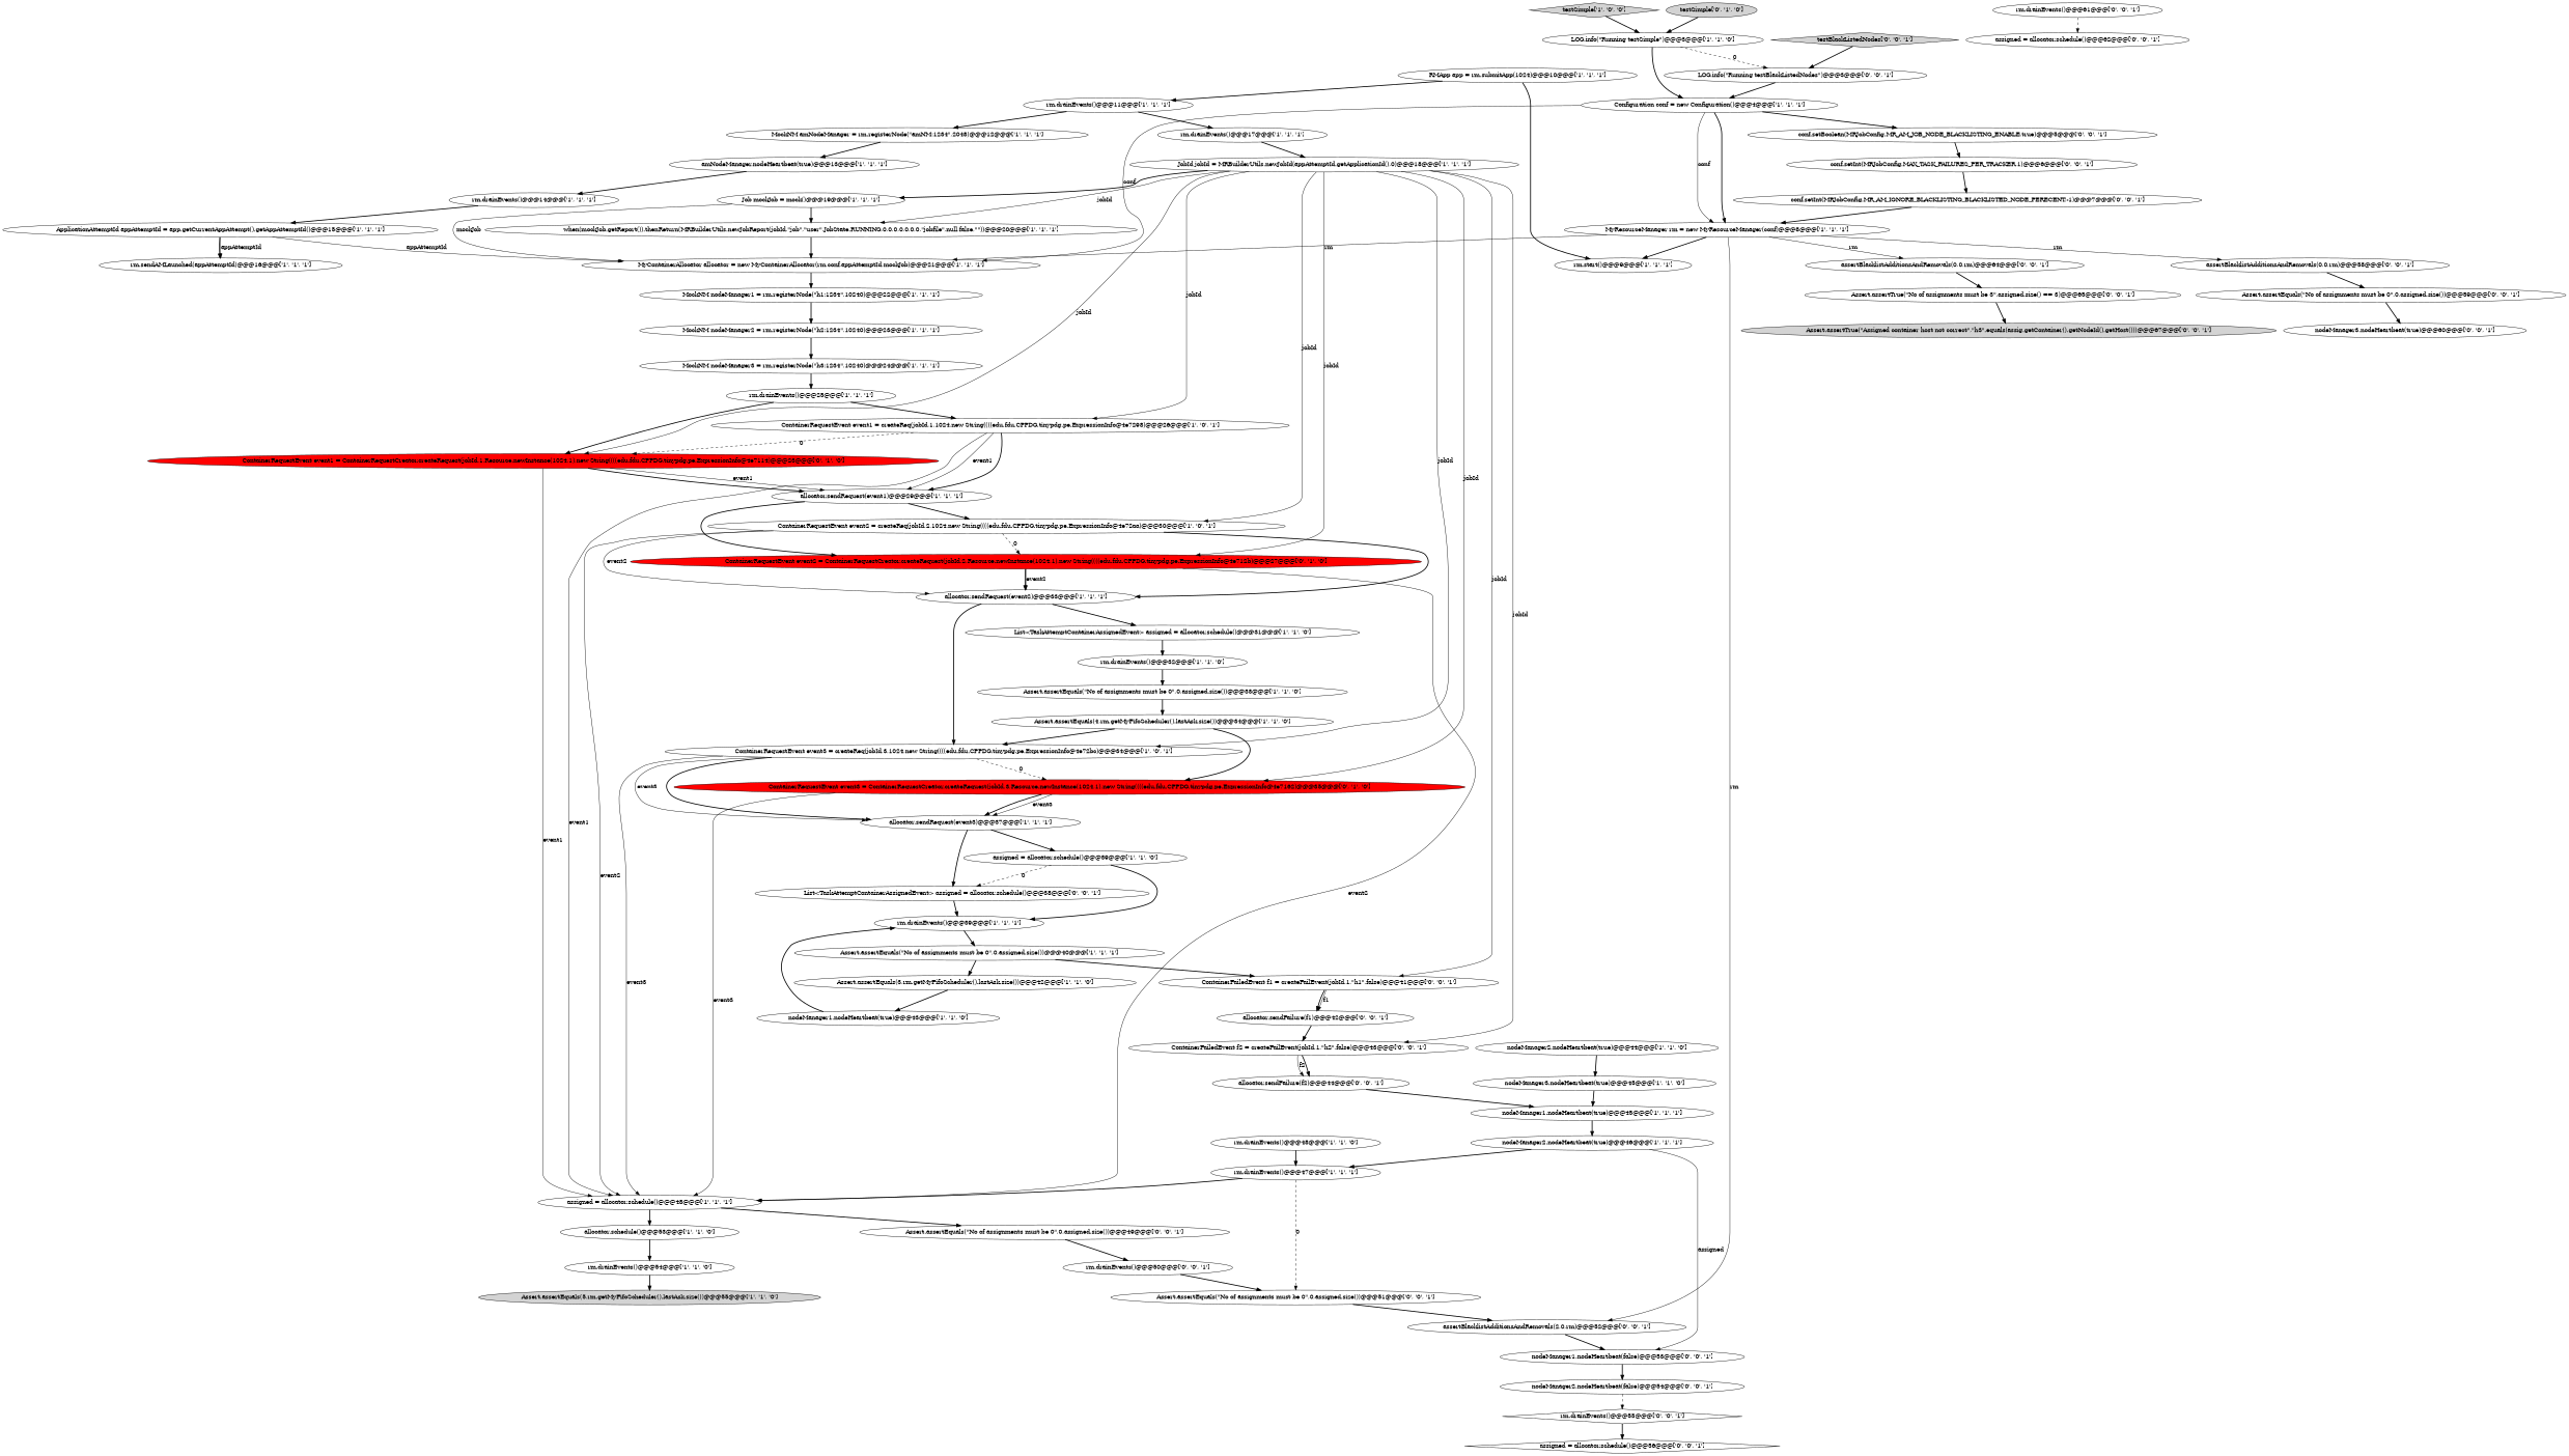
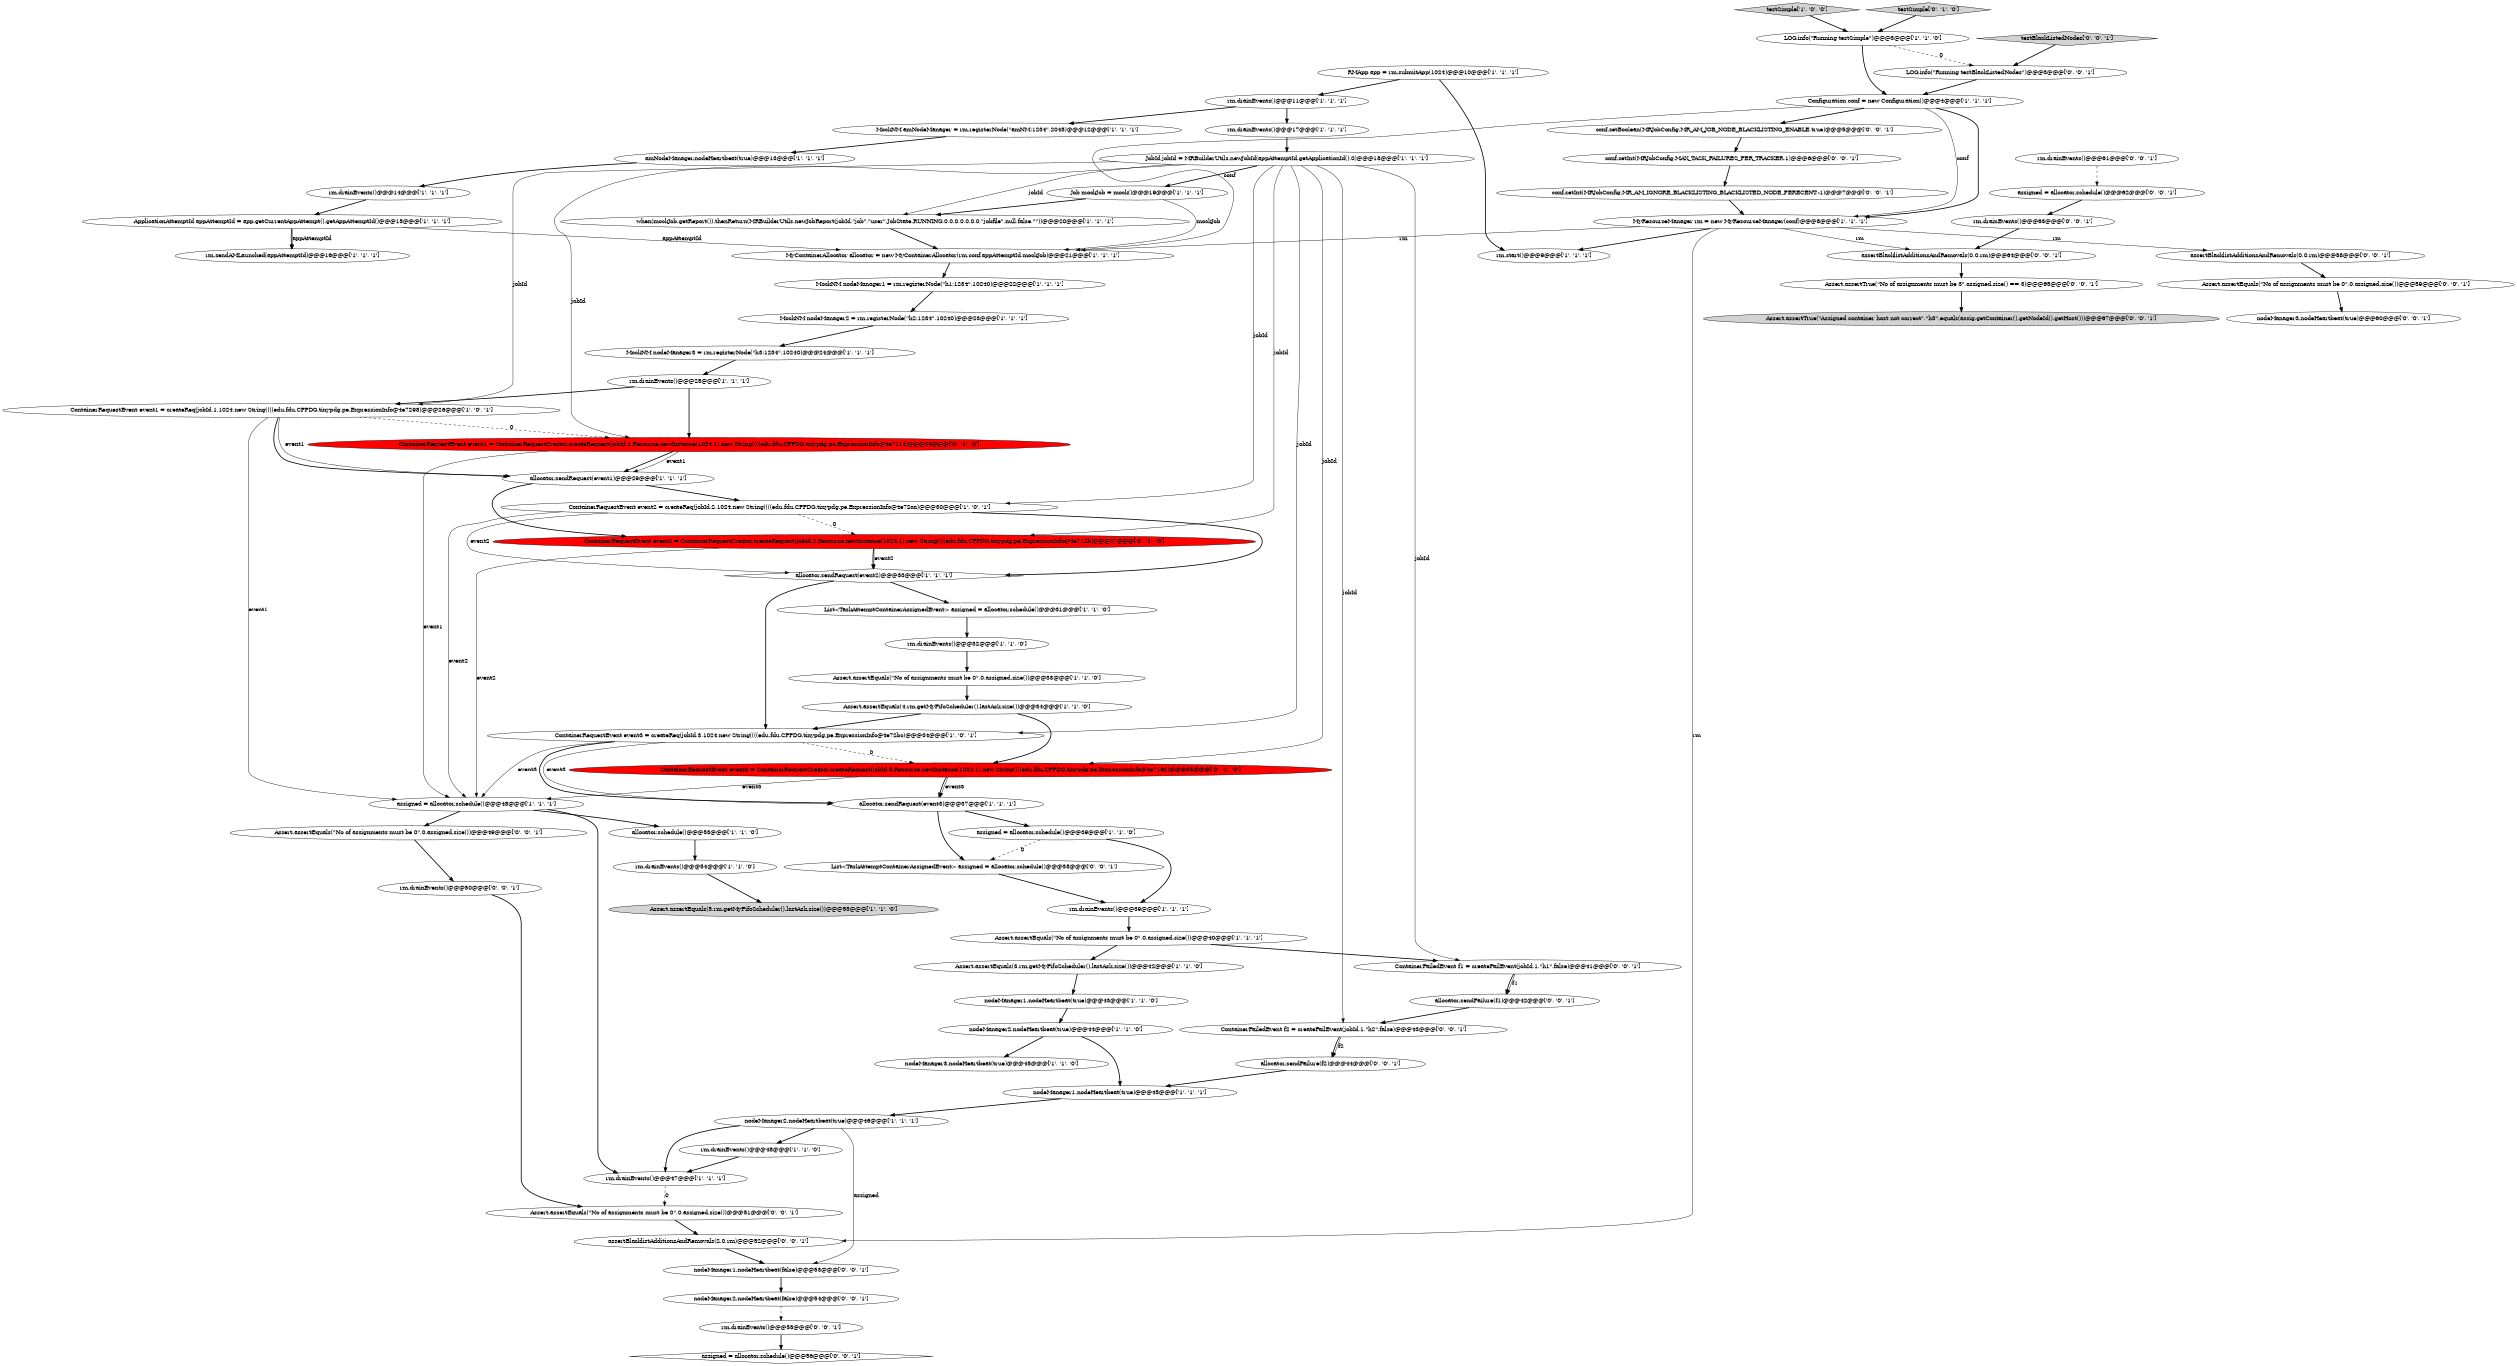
  digraph {
    node [fillcolor=white shape=ellipse style=filled]
    edge [style=bold]
    n1 [fillcolor=red label="ContainerRequestEvent event3 = ContainerRequestCreator.createRequest(jobId,3,Resource.newInstance(1024,1),new String((((edu.fdu.CPPDG.tinypdg.pe.ExpressionInfo@4e7162)@@@35@@@['0', '1', '0']"]
    n2 [label="assigned = allocator.schedule()@@@48@@@['1', '1', '1']"]
    n3 [label="allocator.sendRequest(event3)@@@37@@@['1', '1', '1']"]
    n4 [label="allocator.schedule()@@@53@@@['1', '1', '0']"]
    n5 [label="Assert.assertEquals(\"No of assignments must be 0\",0,assigned.size())@@@49@@@['0', '0', '1']"]
    n6 [label="assigned = allocator.schedule()@@@39@@@['1', '1', '0']"]
    n7 [label="List<TaskAttemptContainerAssignedEvent> assigned = allocator.schedule()@@@38@@@['0', '0', '1']"]
    n8 [label="Assert.assertEquals(3,rm.getMyFifoScheduler().lastAsk.size())@@@42@@@['1', '1', '0']"]
    n9 [label="nodeManager1.nodeHeartbeat(true)@@@43@@@['1', '1', '0']"]
    n10 [label="nodeManager2.nodeHeartbeat(true)@@@44@@@['1', '1', '0']"]
    n11 [label="Assert.assertEquals(\"No of assignments must be 0\",0,assigned.size())@@@51@@@['0', '0', '1']"]
    n12 [label="assertBlacklistAdditionsAndRemovals(2,0,rm)@@@52@@@['0', '0', '1']"]
    n13 [label="nodeManager1.nodeHeartbeat(false)@@@53@@@['0', '0', '1']"]
    n14 [label="RMApp app = rm.submitApp(1024)@@@10@@@['1', '1', '1']"]
    n15 [label="rm.drainEvents()@@@11@@@['1', '1', '1']"]
    n16 [label="rm.start()@@@9@@@['1', '1', '1']"]
    n17 [label="rm.drainEvents()@@@17@@@['1', '1', '1']"]
    n18 [label="MockNM amNodeManager = rm.registerNode(\"amNM:1234\",2048)@@@12@@@['1', '1', '1']"]
    n19 [label="Job mockJob = mock()@@@19@@@['1', '1', '1']"]
    n20 [label="when(mockJob.getReport()).thenReturn(MRBuilderUtils.newJobReport(jobId,\"job\",\"user\",JobState.RUNNING,0,0,0,0,0,0,0,\"jobfile\",null,false,\"\"))@@@20@@@['1', '1', '1']"]
    n21 [label="MyContainerAllocator allocator = new MyContainerAllocator(rm,conf,appAttemptId,mockJob)@@@21@@@['1', '1', '1']"]
    n22 [label="MockNM nodeManager1 = rm.registerNode(\"h1:1234\",10240)@@@22@@@['1', '1', '1']"]
    n23 [label="assigned = allocator.schedule()@@@56@@@['0', '0', '1']" shape=diamond]
    n24 [label="JobId jobId = MRBuilderUtils.newJobId(appAttemptId.getApplicationId(),0)@@@18@@@['1', '1', '1']"]
    n25 [fillcolor=red label="ContainerRequestEvent event1 = ContainerRequestCreator.createRequest(jobId,1,Resource.newInstance(1024,1),new String((((edu.fdu.CPPDG.tinypdg.pe.ExpressionInfo@4e7114)@@@23@@@['0', '1', '0']"]
    n26 [fillcolor=red label="ContainerRequestEvent event2 = ContainerRequestCreator.createRequest(jobId,2,Resource.newInstance(1024,1),new String((((edu.fdu.CPPDG.tinypdg.pe.ExpressionInfo@4e712b)@@@27@@@['0', '1', '0']"]
    n27 [label="ContainerRequestEvent event1 = createReq(jobId,1,1024,new String((((edu.fdu.CPPDG.tinypdg.pe.ExpressionInfo@4e7298)@@@26@@@['1', '0', '1']"]
    n28 [label="ContainerRequestEvent event2 = createReq(jobId,2,1024,new String((((edu.fdu.CPPDG.tinypdg.pe.ExpressionInfo@4e72aa)@@@30@@@['1', '0', '1']"]
    n29 [label="ContainerRequestEvent event3 = createReq(jobId,3,1024,new String((((edu.fdu.CPPDG.tinypdg.pe.ExpressionInfo@4e72bc)@@@34@@@['1', '0', '1']"]
    n30 [label="ContainerFailedEvent f1 = createFailEvent(jobId,1,\"h1\",false)@@@41@@@['0', '0', '1']"]
    n31 [label="ContainerFailedEvent f2 = createFailEvent(jobId,1,\"h2\",false)@@@43@@@['0', '0', '1']"]
    n32 [label="allocator.sendFailure(f2)@@@44@@@['0', '0', '1']"]
    n33 [label="nodeManager1.nodeHeartbeat(true)@@@45@@@['1', '1', '1']"]
    n34 [label="nodeManager2.nodeHeartbeat(true)@@@46@@@['1', '1', '1']"]
    n35 [label="conf.setInt(MRJobConfig.MAX_TASK_FAILURES_PER_TRACKER,1)@@@6@@@['0', '0', '1']"]
    n36 [label="conf.setInt(MRJobConfig.MR_AM_IGNORE_BLACKLISTING_BLACKLISTED_NODE_PERECENT,-1)@@@7@@@['0', '0', '1']"]
    n37 [label="MyResourceManager rm = new MyResourceManager(conf)@@@8@@@['1', '1', '1']"]
    n38 [label="allocator.sendRequest(event1)@@@29@@@['1', '1', '1']"]
-   n39 [label="allocator.sendRequest(event2)@@@33@@@['1', '1', '1']"]
+   n39 [label="allocator.sendRequest(event2)@@@33@@@['1', '1', '1']" shape=diamond]
    n40 [label="allocator.sendFailure(f1)@@@42@@@['0', '0', '1']"]
    n41 [label="Assert.assertEquals(\"No of assignments must be 0\",0,assigned.size())@@@33@@@['1', '1', '0']"]
    n42 [label="Assert.assertEquals(4,rm.getMyFifoScheduler().lastAsk.size())@@@34@@@['1', '1', '0']"]
    n43 [label="assertBlacklistAdditionsAndRemovals(0,0,rm)@@@64@@@['0', '0', '1']"]
    n44 [label="assertBlacklistAdditionsAndRemovals(0,0,rm)@@@58@@@['0', '0', '1']"]
    n45 [label="Assert.assertTrue(\"No of assignments must be 3\",assigned.size() == 3)@@@65@@@['0', '0', '1']"]
    n46 [label="Assert.assertEquals(\"No of assignments must be 0\",0,assigned.size())@@@59@@@['0', '0', '1']"]
    n47 [fillcolor=lightgray label="testBlackListedNodes['0', '0', '1']" shape=diamond]
    n48 [label="LOG.info(\"Running testBlackListedNodes\")@@@3@@@['0', '0', '1']"]
    n49 [label="Configuration conf = new Configuration()@@@4@@@['1', '1', '1']"]
    n50 [label="conf.setBoolean(MRJobConfig.MR_AM_JOB_NODE_BLACKLISTING_ENABLE,true)@@@5@@@['0', '0', '1']"]
    n51 [label="rm.drainEvents()@@@50@@@['0', '0', '1']"]
    n52 [label="nodeManager3.nodeHeartbeat(true)@@@45@@@['1', '1', '0']"]
    n53 [label="MockNM nodeManager3 = rm.registerNode(\"h3:1234\",10240)@@@24@@@['1', '1', '1']"]
    n54 [label="rm.drainEvents()@@@25@@@['1', '1', '1']"]
    n55 [fillcolor=lightgray label="Assert.assertTrue(\"Assigned container host not correct\",\"h3\".equals(assig.getContainer().getNodeId().getHost()))@@@67@@@['0', '0', '1']"]
    n56 [label="rm.drainEvents()@@@39@@@['1', '1', '1']"]
    n57 [label="Assert.assertEquals(\"No of assignments must be 0\",0,assigned.size())@@@40@@@['1', '1', '1']"]
    n58 [label="List<TaskAttemptContainerAssignedEvent> assigned = allocator.schedule()@@@31@@@['1', '1', '0']"]
    n59 [label="amNodeManager.nodeHeartbeat(true)@@@13@@@['1', '1', '1']"]
    n60 [label="rm.drainEvents()@@@14@@@['1', '1', '1']"]
    n61 [label="ApplicationAttemptId appAttemptId = app.getCurrentAppAttempt().getAppAttemptId()@@@15@@@['1', '1', '1']"]
    n62 [label="rm.sendAMLaunched(appAttemptId)@@@16@@@['1', '1', '1']"]
    n63 [label="rm.drainEvents()@@@48@@@['1', '1', '0']"]
    n64 [label="rm.drainEvents()@@@47@@@['1', '1', '1']"]
    n65 [label="MockNM nodeManager2 = rm.registerNode(\"h2:1234\",10240)@@@23@@@['1', '1', '1']"]
    n66 [label="nodeManager3.nodeHeartbeat(true)@@@60@@@['0', '0', '1']"]
-   n67 [label="rm.drainEvents()@@@55@@@['0', '0', '1']" shape=diamond]
+   n67 [label="rm.drainEvents()@@@55@@@['0', '0', '1']"]
    n68 [label="rm.drainEvents()@@@61@@@['0', '0', '1']"]
    n69 [label="assigned = allocator.schedule()@@@62@@@['0', '0', '1']"]
    n70 [label="rm.drainEvents()@@@32@@@['1', '1', '0']"]
    n71 [label="nodeManager2.nodeHeartbeat(false)@@@54@@@['0', '0', '1']"]
+   n72 [label="rm.drainEvents()@@@63@@@['0', '0', '1']"]
    n73 [label="LOG.info(\"Running testSimple\")@@@3@@@['1', '1', '0']"]
    n74 [fillcolor=lightgray label="testSimple['1', '0', '0']" shape=diamond]
-   n75 [fillcolor=lightgray label="testSimple['0', '1', '0']"]
+   n75 [fillcolor=lightgray label="testSimple['0', '1', '0']" shape=diamond]
    n76 [label="rm.drainEvents()@@@54@@@['1', '1', '0']"]
    n77 [fillcolor=lightgray label="Assert.assertEquals(5,rm.getMyFifoScheduler().lastAsk.size())@@@55@@@['1', '1', '0']"]
    n1 -> n2 [label=event3 style=solid]
    n1 -> n3
    n1 -> n3 [label=event3 style=solid]
    n2 -> n4
    n2 -> n5
    n3 -> n6
    n3 -> n7
    n4 -> n76
    n5 -> n51
    n6 -> n7 [label=0 style=dashed]
    n6 -> n56
    n7 -> n56
    n8 -> n9
-   n9 -> n56
+   n9 -> n10
    n10 -> n52
    n11 -> n12
    n12 -> n13
    n13 -> n71
    n14 -> n15
    n14 -> n16
    n15 -> n17
    n15 -> n18
    n17 -> n24
    n18 -> n59
    n19 -> n20
    n19 -> n21 [label=mockJob style=solid]
    n20 -> n21
    n21 -> n22
    n22 -> n65
    n24 -> n1 [label=jobId style=solid]
    n24 -> n19
    n24 -> n20 [label=jobId style=solid]
    n24 -> n25 [label=jobId style=solid]
    n24 -> n26 [label=jobId style=solid]
    n24 -> n27 [label=jobId style=solid]
    n24 -> n28 [label=jobId style=solid]
    n24 -> n29 [label=jobId style=solid]
    n24 -> n30 [label=jobId style=solid]
    n24 -> n31 [label=jobId style=solid]
    n25 -> n2 [label=event1 style=solid]
    n25 -> n38
    n25 -> n38 [label=event1 style=solid]
    n26 -> n2 [label=event2 style=solid]
    n26 -> n39 [label=event2 style=solid]
    n26 -> n39
    n27 -> n2 [label=event1 style=solid]
    n27 -> n25 [label=0 style=dashed]
    n27 -> n38 [label=event1 style=solid]
    n27 -> n38
    n28 -> n2 [label=event2 style=solid]
    n28 -> n26 [label=0 style=dashed]
    n28 -> n39
    n28 -> n39 [label=event2 style=solid]
    n29 -> n1 [label=0 style=dashed]
    n29 -> n2 [label=event3 style=solid]
    n29 -> n3 [label=event3 style=solid]
    n29 -> n3
    n30 -> n40 [label=f1 style=solid]
    n30 -> n40
    n31 -> n32 [label=f2 style=solid]
    n31 -> n32
    n32 -> n33
    n33 -> n34
    n34 -> n13 [label=assigned style=solid]
+   n34 -> n63
    n34 -> n64
    n35 -> n36
    n36 -> n37
    n37 -> n12 [label=rm style=solid]
    n37 -> n16
    n37 -> n21 [label=rm style=solid]
    n37 -> n43 [label=rm style=solid]
    n37 -> n44 [label=rm style=solid]
    n38 -> n26
    n38 -> n28
    n39 -> n29
    n39 -> n58
    n40 -> n31
    n41 -> n42
    n42 -> n1
    n42 -> n29
    n43 -> n45
    n44 -> n46
    n45 -> n55
    n46 -> n66
    n47 -> n48
    n48 -> n49
    n49 -> n21 [label=conf style=solid]
    n49 -> n37 [label=conf style=solid]
    n49 -> n37
    n49 -> n50
    n50 -> n35
    n51 -> n11
-   n52 -> n33
+   n10 -> n33
    n53 -> n54
    n54 -> n25
    n54 -> n27
    n56 -> n57
    n57 -> n8
    n57 -> n30
    n58 -> n70
    n59 -> n60
    n60 -> n61
    n61 -> n21 [label=appAttemptId style=solid]
    n61 -> n62 [label=appAttemptId style=solid]
    n61 -> n62
    n63 -> n64
-   n64 -> n2
+   n2 -> n64
    n64 -> n11 [label=0 style=dashed]
    n65 -> n53
    n67 -> n23
    n68 -> n69 [style=dashed]
+   n69 -> n72
    n70 -> n41
    n71 -> n67 [style=dashed]
+   n72 -> n43
    n73 -> n48 [label=0 style=dashed]
    n73 -> n49
    n74 -> n73
    n75 -> n73
    n76 -> n77
  }
